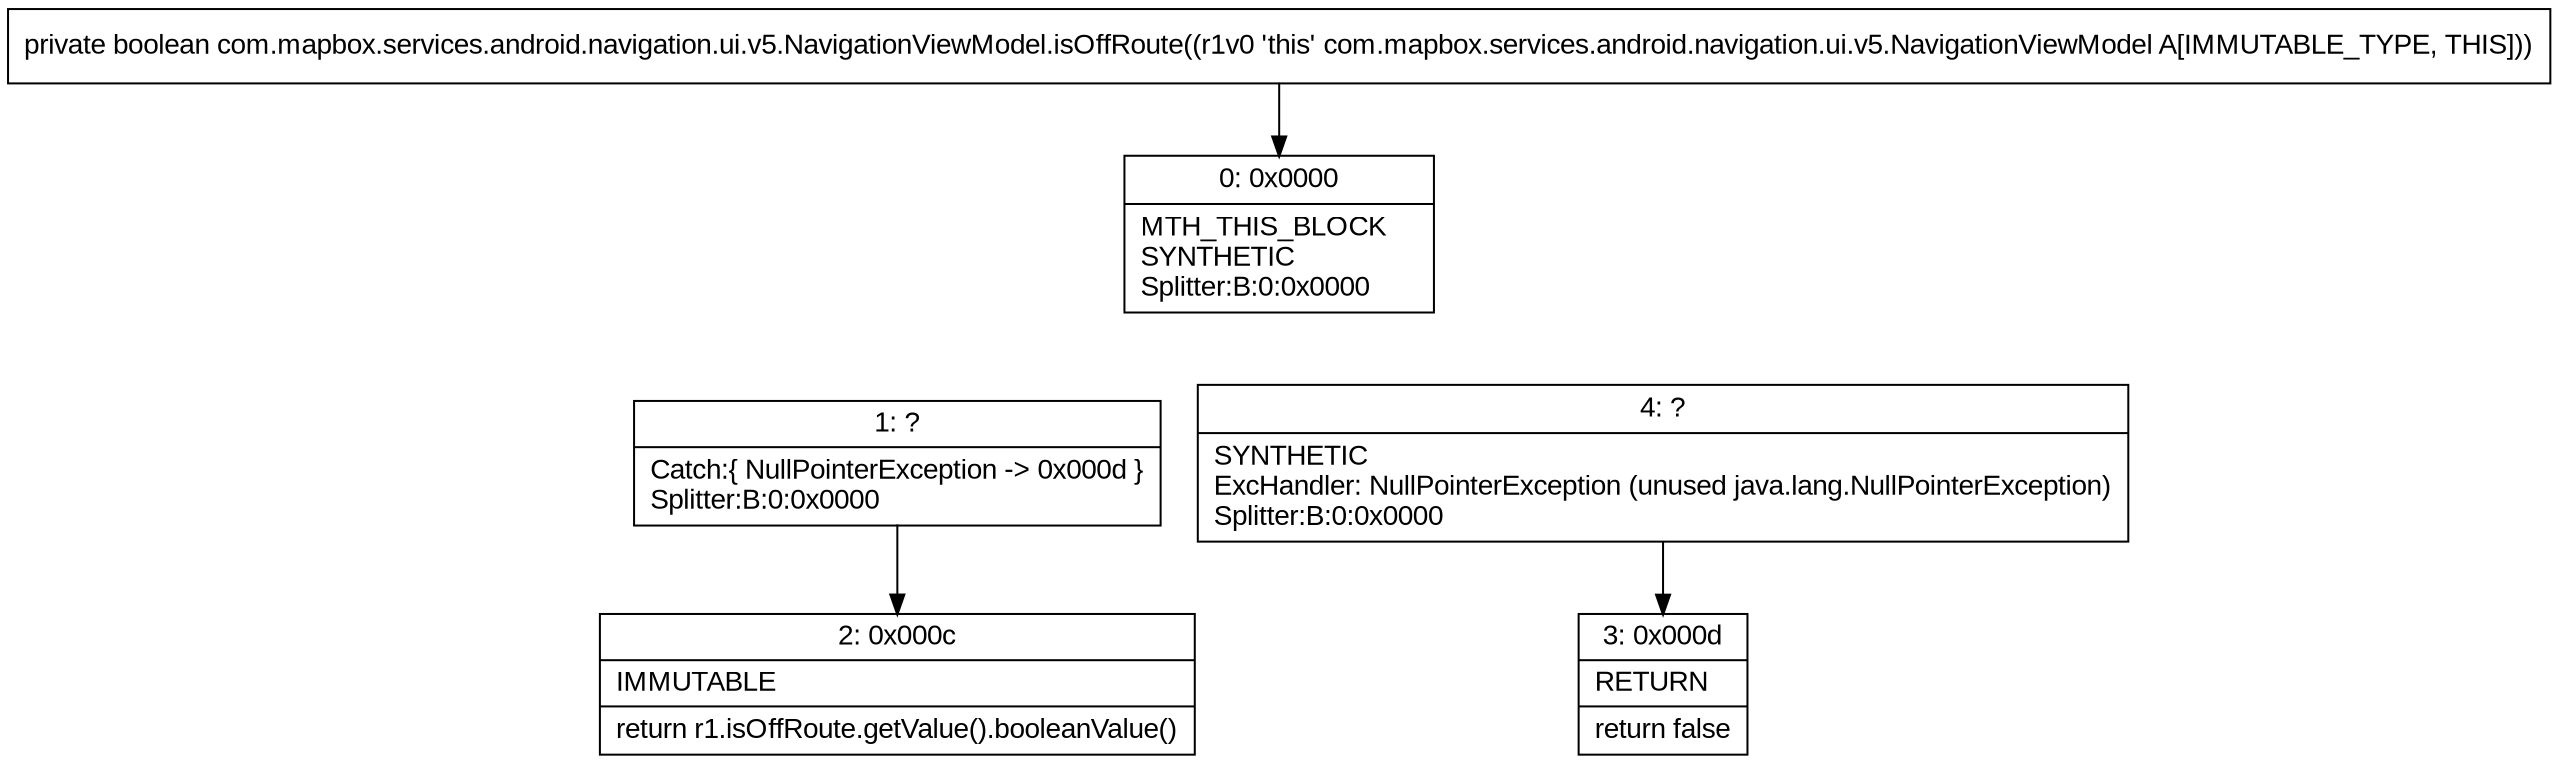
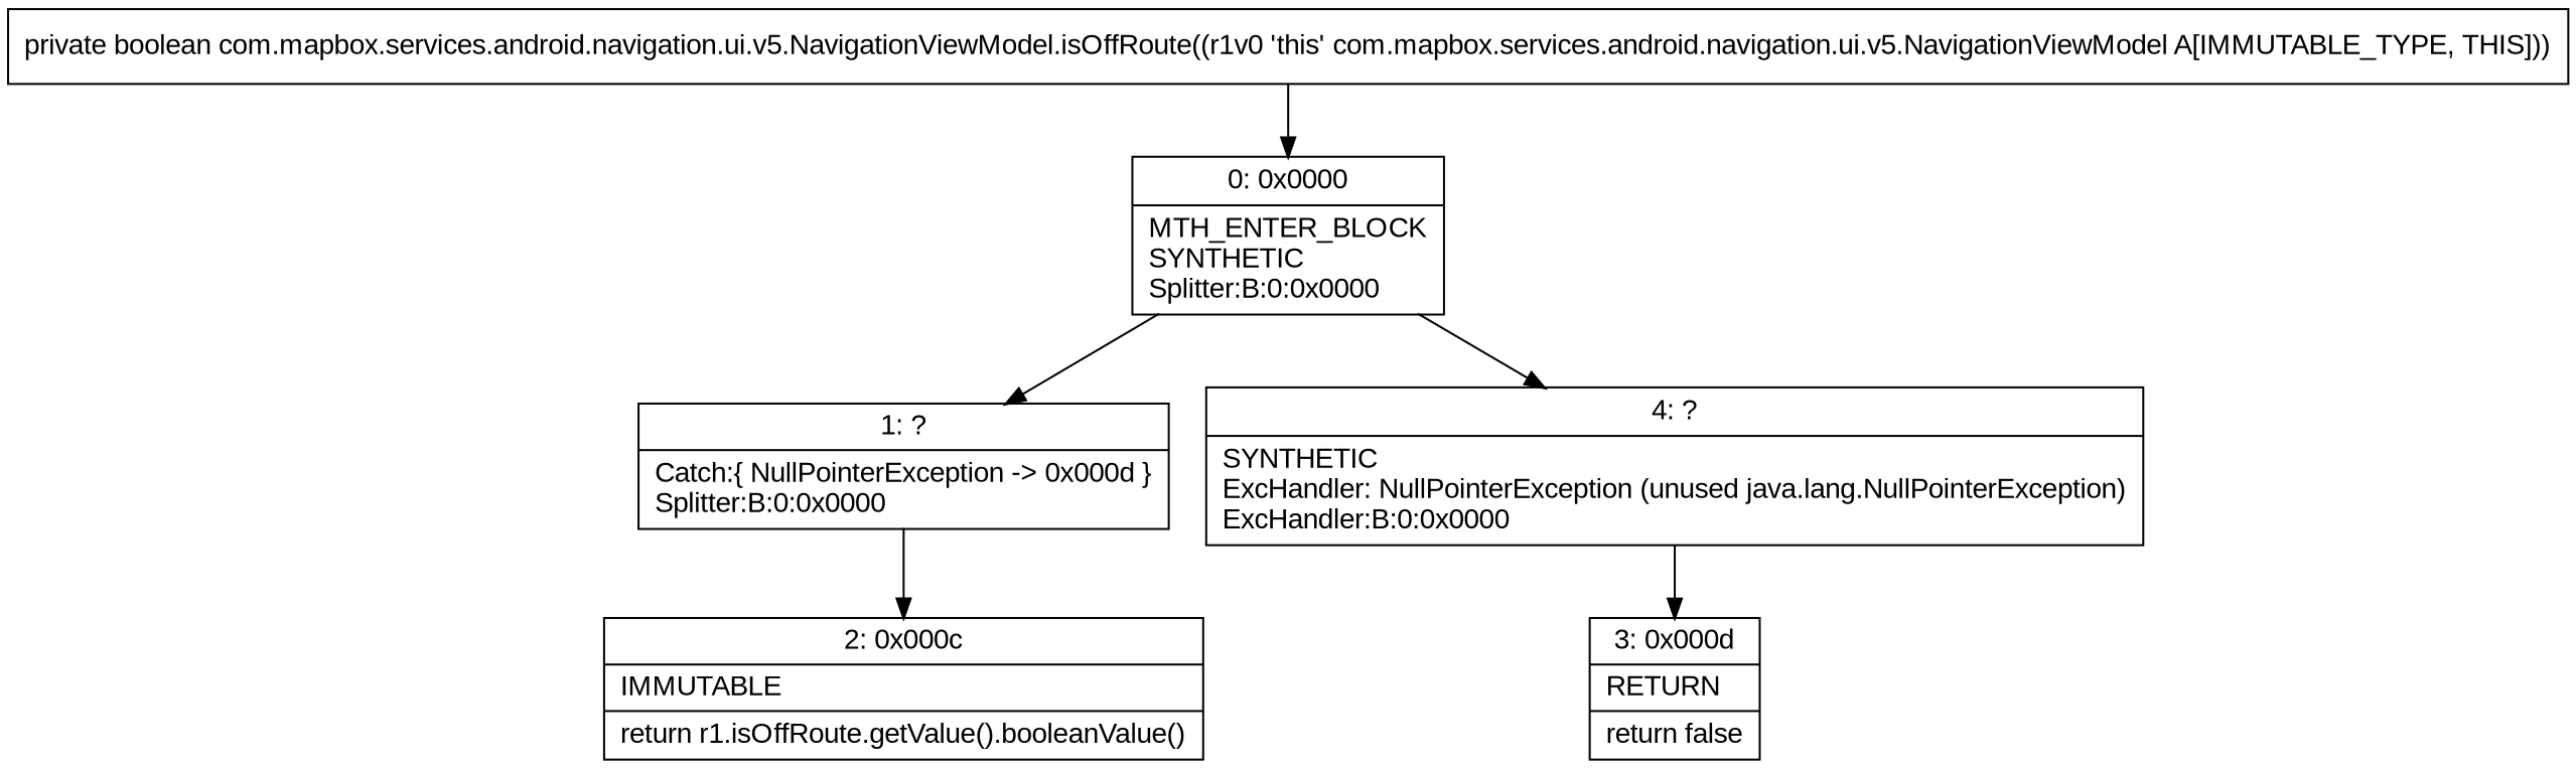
  digraph {
    fontname="Liberation Sans"
    node [fontname="Liberation Sans" shape=record]
    edge [fontname="Liberation Sans"]
-   n1 [label="{0\:\ 0x0000|MTH_THIS_BLOCK\lSYNTHETIC\lSplitter:B:0:0x0000\l}"]
+   n1 [label="{0\:\ 0x0000|MTH_ENTER_BLOCK\lSYNTHETIC\lSplitter:B:0:0x0000\l}"]
    n2 [label="{1\:\ ?|Catch:\{ NullPointerException \-\> 0x000d \}\lSplitter:B:0:0x0000\l}"]
-   n3 [label="{4\:\ ?|SYNTHETIC\lExcHandler: NullPointerException (unused java.lang.NullPointerException)\lSplitter:B:0:0x0000\l}"]
+   n3 [label="{4\:\ ?|SYNTHETIC\lExcHandler: NullPointerException (unused java.lang.NullPointerException)\lExcHandler:B:0:0x0000\l}"]
    n4 [label="{2\:\ 0x000c|IMMUTABLE\l|return r1.isOffRoute.getValue().booleanValue()\l}"]
    n5 [label="{3\:\ 0x000d|RETURN\l|return false\l}"]
    n6 [label="{private boolean com.mapbox.services.android.navigation.ui.v5.NavigationViewModel.isOffRoute((r1v0 'this' com.mapbox.services.android.navigation.ui.v5.NavigationViewModel A[IMMUTABLE_TYPE, THIS])) }"]
+   n1 -> n2
+   n1 -> n3
    n2 -> n4
    n3 -> n5
    n6 -> n1
  }
